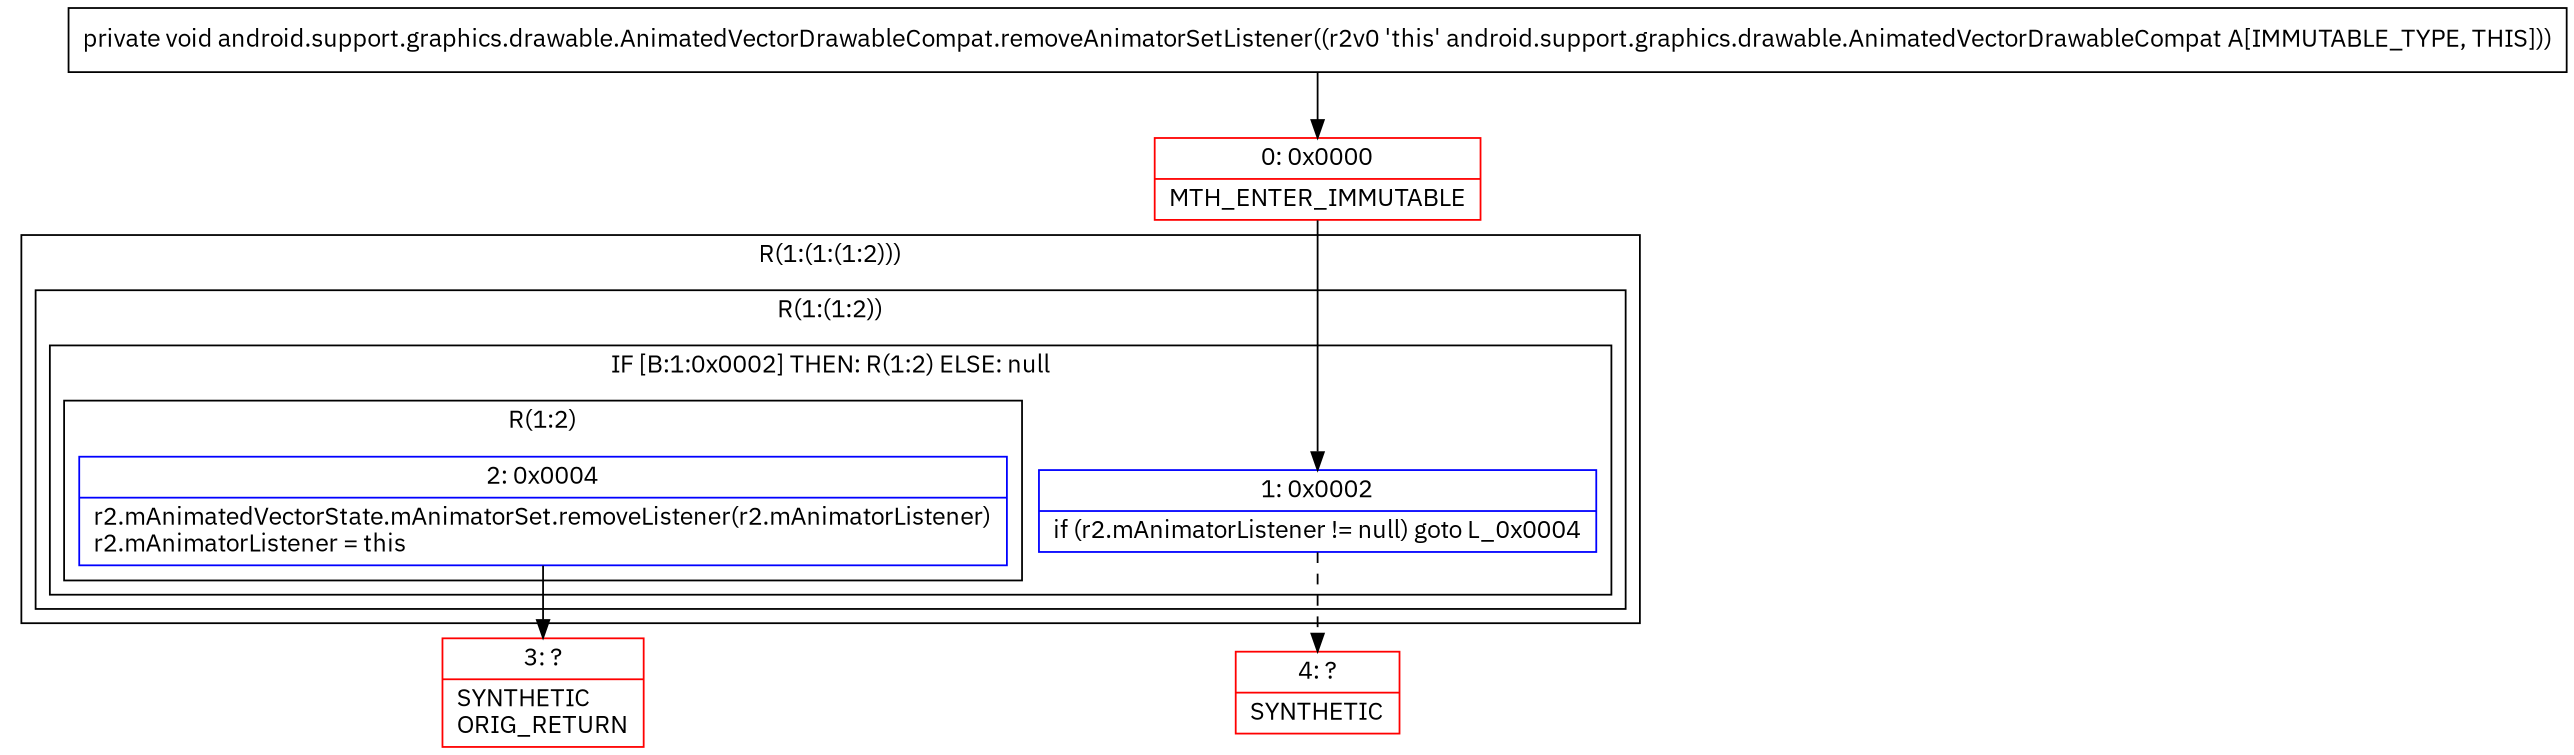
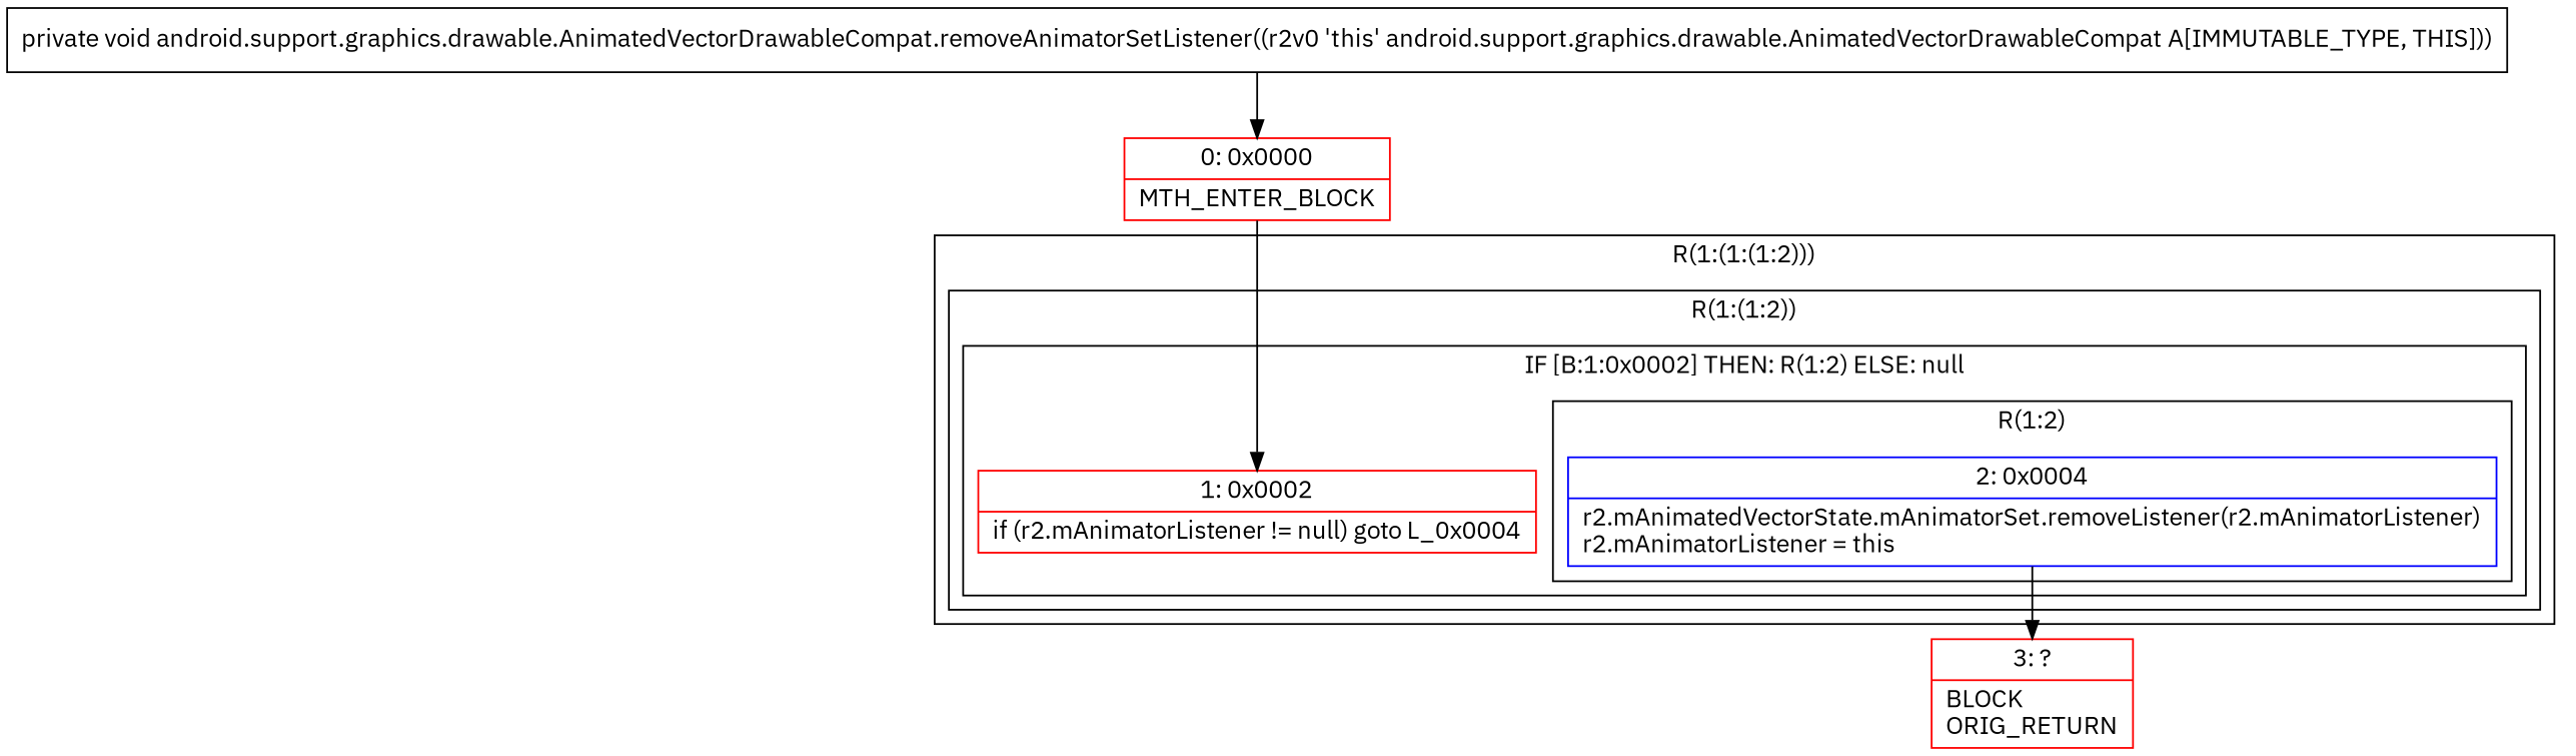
  digraph {
    fontname="IBM Plex Sans"
    node [color=red fontname="IBM Plex Sans" shape=record]
    edge [fontname="IBM Plex Sans"]
    n1 [color=blue label="{2\:\ 0x0004|r2.mAnimatedVectorState.mAnimatorSet.removeListener(r2.mAnimatorListener)\lr2.mAnimatorListener = this\l}"]
-   n2 [color=blue label="{1\:\ 0x0002|if (r2.mAnimatorListener != null) goto L_0x0004\l}"]
-   n3 [label="{3\:\ ?|SYNTHETIC\lORIG_RETURN\l}"]
-   n4 [label="{4\:\ ?|SYNTHETIC\l}"]
-   n5 [label="{0\:\ 0x0000|MTH_ENTER_IMMUTABLE\l}"]
+   n2 [label="{1\:\ 0x0002|if (r2.mAnimatorListener != null) goto L_0x0004\l}"]
+   n3 [label="{3\:\ ?|BLOCK\lORIG_RETURN\l}"]
+   n5 [label="{0\:\ 0x0000|MTH_ENTER_BLOCK\l}"]
    n6 [label="{private void android.support.graphics.drawable.AnimatedVectorDrawableCompat.removeAnimatorSetListener((r2v0 'this' android.support.graphics.drawable.AnimatedVectorDrawableCompat A[IMMUTABLE_TYPE, THIS])) }" color=""]
    subgraph cluster_1 {
      label="R(1:(1:(1:2)))"
      subgraph cluster_2 {
        label="R(1:(1:2))"
        subgraph cluster_3 {
          label="IF [B:1:0x0002] THEN: R(1:2) ELSE: null"
          n2
          subgraph cluster_4 {
            label="R(1:2)"
            n1
          }
        }
      }
    }
    n1 -> n3
-   n2 -> n4 [style=dashed]
    n5 -> n2
    n6 -> n5
  }
